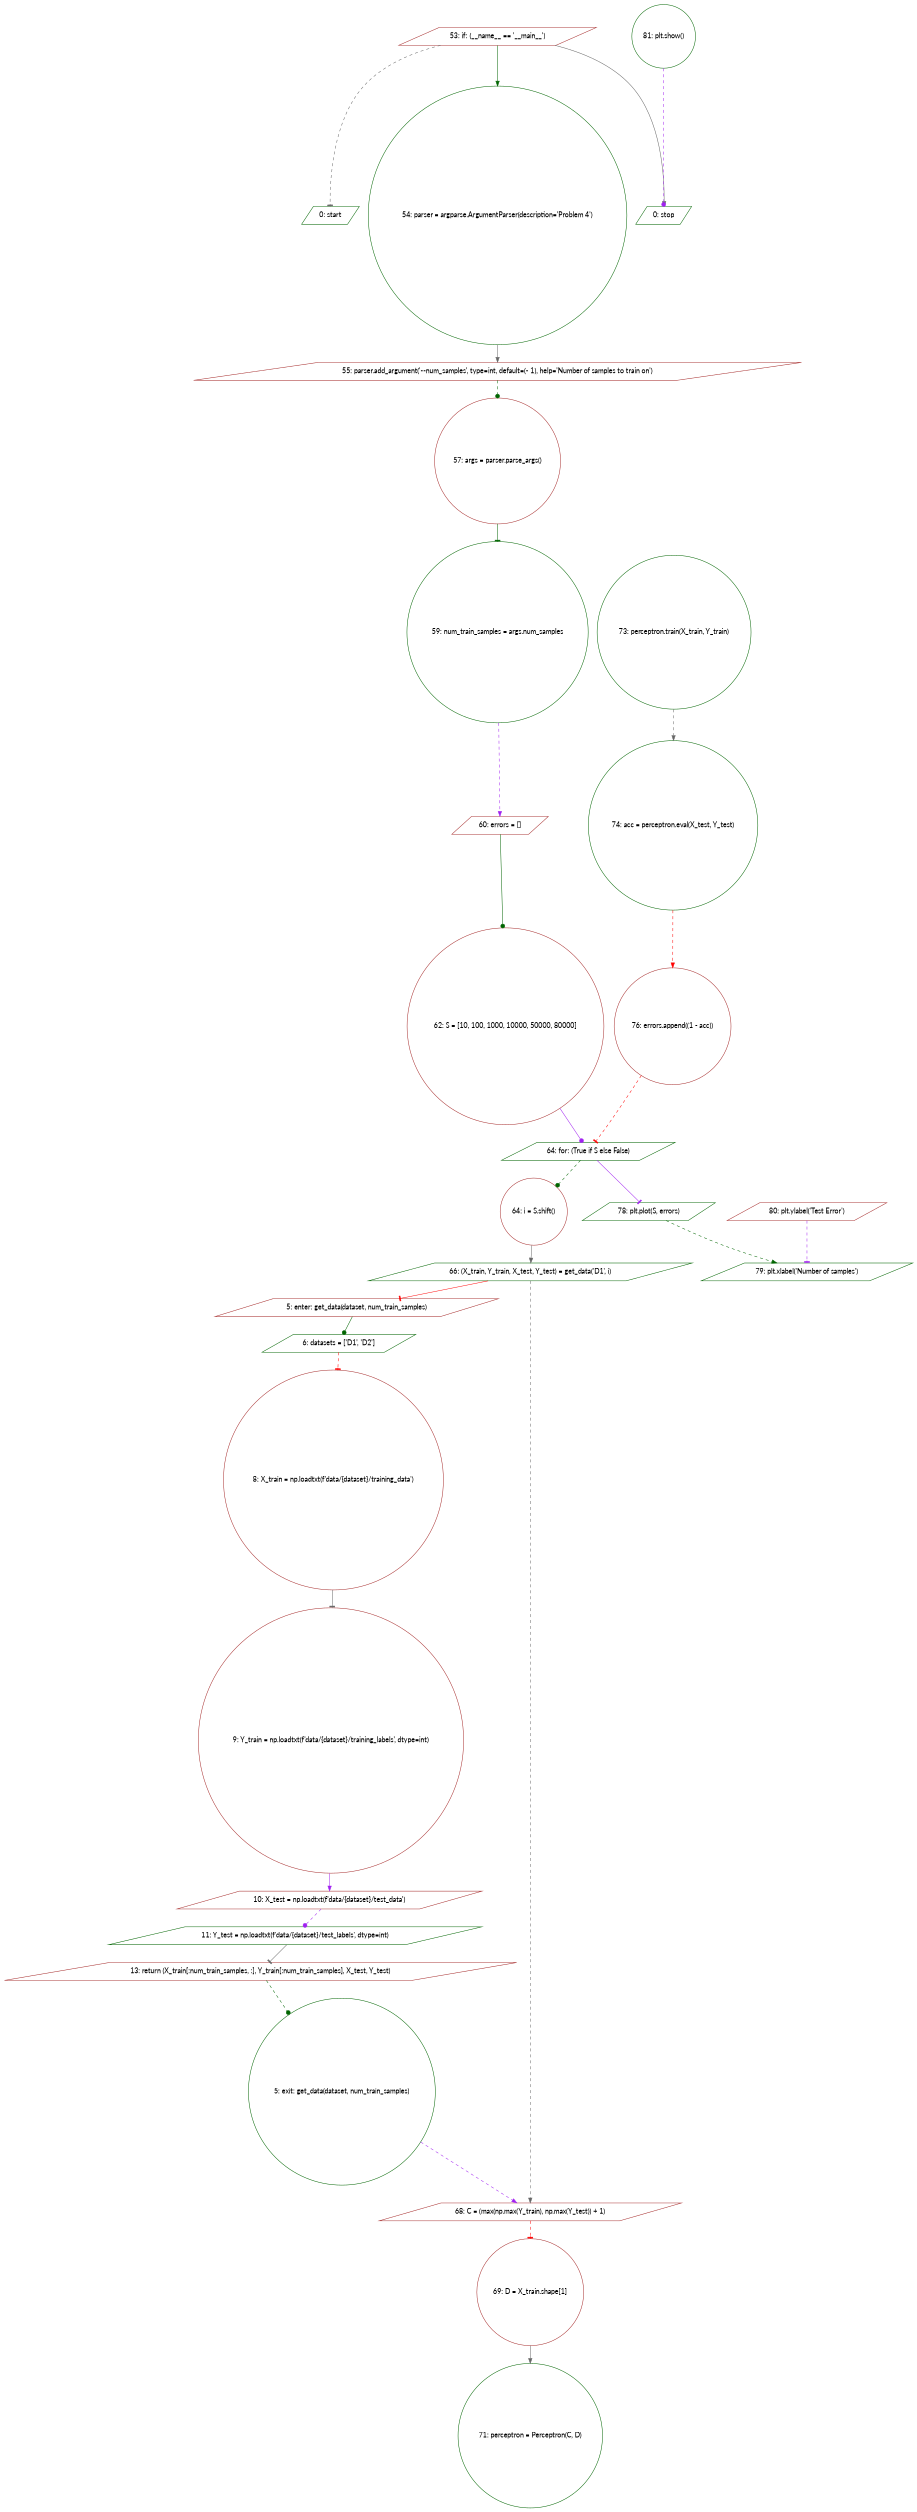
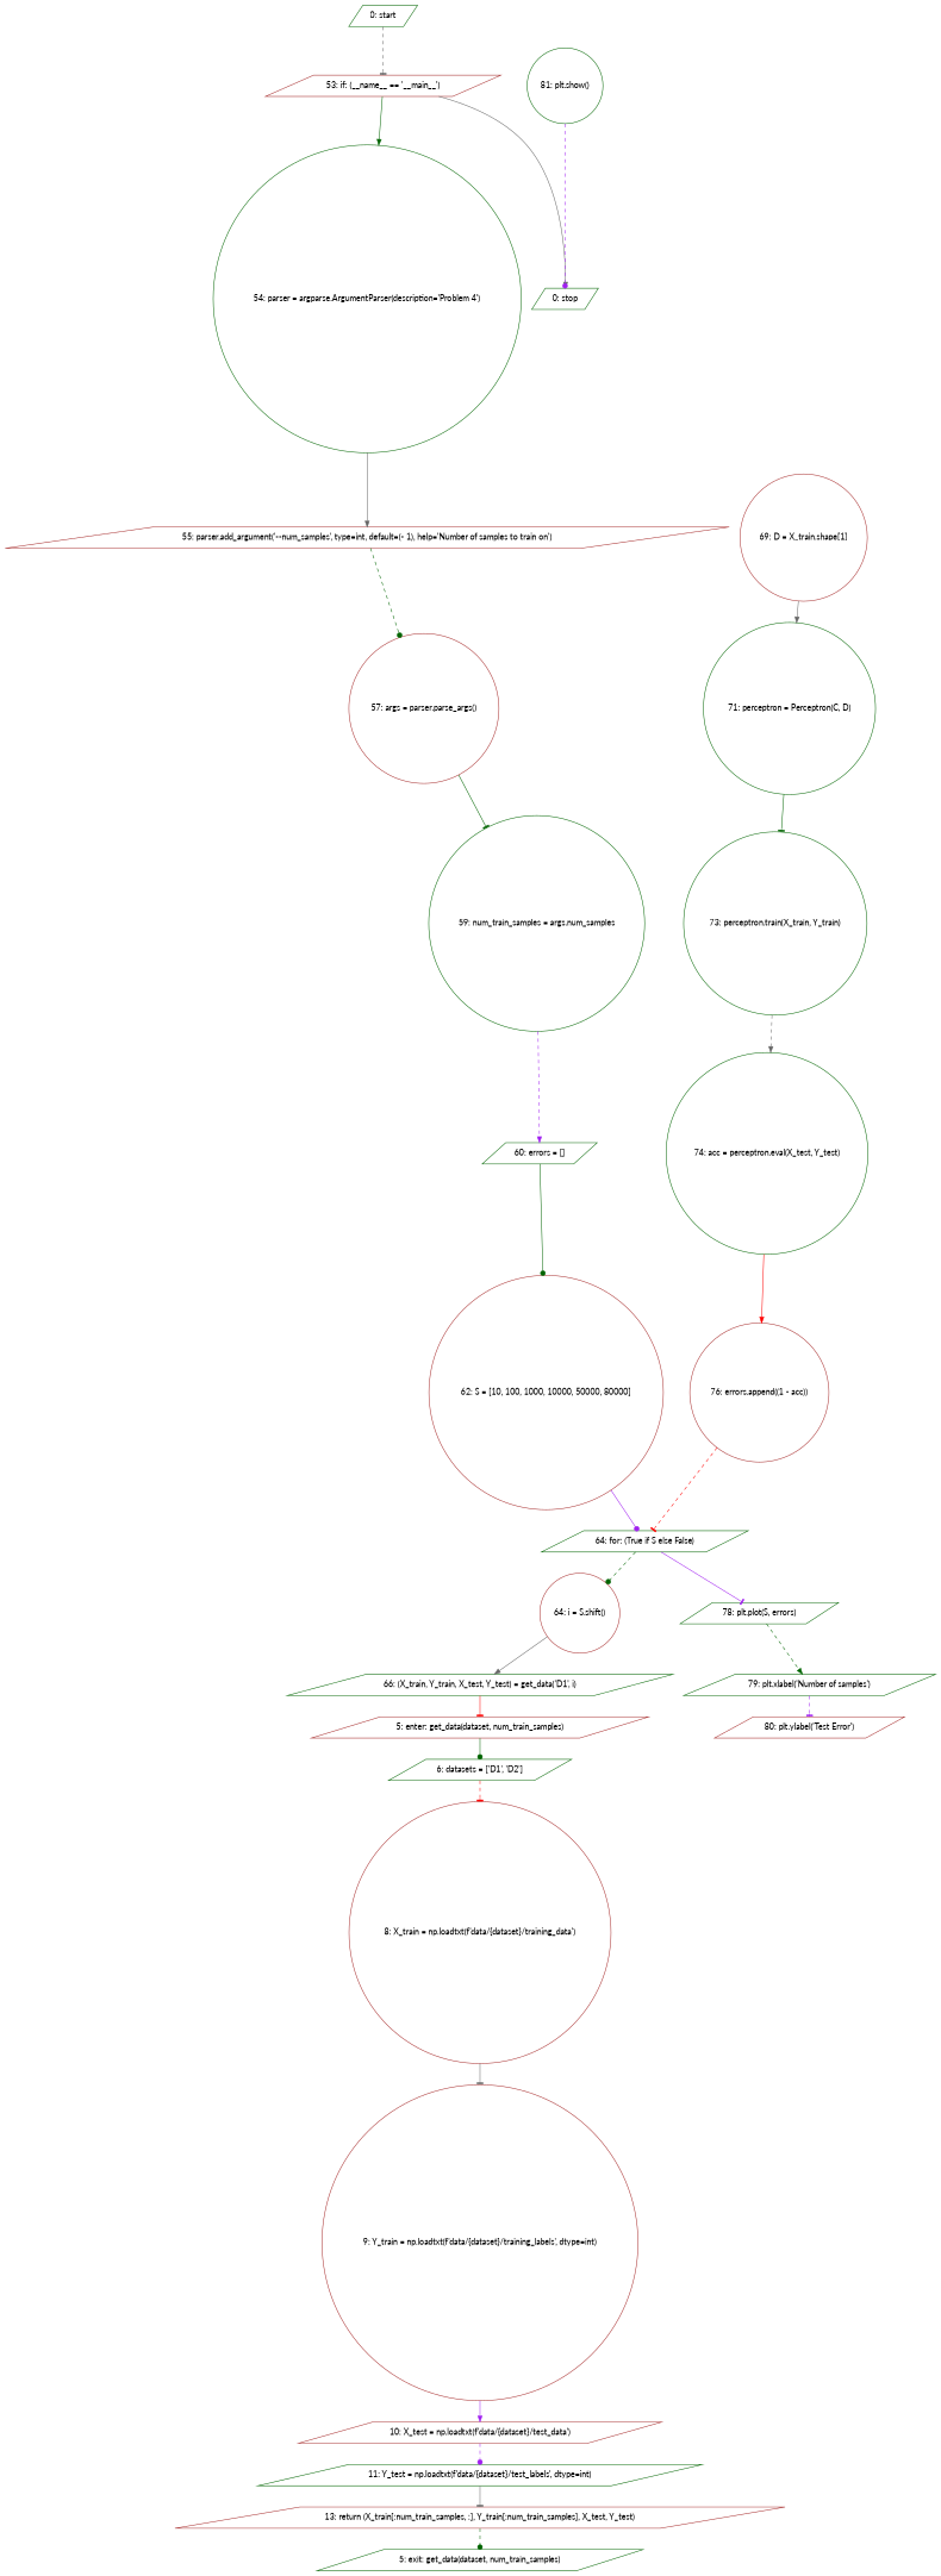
  strict digraph {
    fontname=Lato
    node [color=darkgreen fontname=Lato shape=parallelogram]
    edge [arrowhead=normal color=gray40 fontname=Lato style=dashed]
    n1 [label="0: start"]
    n2 [color=brown label="53: if: (__name__ == '__main__')"]
    n3 [label="54: parser = argparse.ArgumentParser(description='Problem 4')" shape=circle]
    n4 [label="0: stop"]
    n5 [color=brown label="55: parser.add_argument('--num_samples', type=int, default=(- 1), help='Number of samples to train on')"]
    n6 [color=brown label="57: args = parser.parse_args()" shape=circle]
    n7 [color=brown label="5: enter: get_data(dataset, num_train_samples)"]
    n8 [label="6: datasets = ['D1', 'D2']"]
    n9 [color=brown label="8: X_train = np.loadtxt(f'data/{dataset}/training_data')" shape=circle]
    n10 [color=brown label="9: Y_train = np.loadtxt(f'data/{dataset}/training_labels', dtype=int)" shape=circle]
    n11 [color=brown label="10: X_test = np.loadtxt(f'data/{dataset}/test_data')"]
    n12 [label="66: (X_train, Y_train, X_test, Y_test) = get_data('D1', i)"]
-   n13 [color=brown label="68: C = (max(np.max(Y_train), np.max(Y_test)) + 1)"]
    n14 [color=brown label="69: D = X_train.shape[1]" shape=circle]
    n15 [label="71: perceptron = Perceptron(C, D)" shape=circle]
    n16 [label="73: perceptron.train(X_train, Y_train)" shape=circle]
-   n17 [label="5: exit: get_data(dataset, num_train_samples)" shape=circle]
+   n17 [label="5: exit: get_data(dataset, num_train_samples)"]
    n18 [color=brown label="13: return (X_train[:num_train_samples, :], Y_train[:num_train_samples], X_test, Y_test)"]
    n19 [label="11: Y_test = np.loadtxt(f'data/{dataset}/test_labels', dtype=int)"]
    n20 [label="59: num_train_samples = args.num_samples" shape=circle]
-   n21 [color=brown label="60: errors = []"]
+   n21 [label="60: errors = []"]
    n22 [color=brown label="62: S = [10, 100, 1000, 10000, 50000, 80000]" shape=circle]
    n23 [label="64: for: (True if S else False)"]
    n24 [color=brown label="64: i = S.shift()" shape=circle]
    n25 [label="78: plt.plot(S, errors)"]
    n26 [label="79: plt.xlabel('Number of samples')"]
    n27 [color=brown label="80: plt.ylabel('Test Error')"]
    n28 [color=brown label="76: errors.append((1 - acc))" shape=circle]
    n29 [label="74: acc = perceptron.eval(X_test, Y_test)" shape=circle]
    n30 [label="81: plt.show()" shape=circle]
-   n2 -> n1 [arrowhead=tee]
+   n1 -> n2 [arrowhead=tee]
    n2 -> n3 [color=darkgreen style=solid]
    n2 -> n4 [style=solid]
    n3 -> n5 [style=solid]
    n5 -> n6 [arrowhead=dot color=darkgreen]
    n6 -> n20 [arrowhead=tee color=darkgreen style=solid]
    n7 -> n8 [arrowhead=dot color=darkgreen style=solid]
    n8 -> n9 [arrowhead=tee color=red]
    n9 -> n10 [arrowhead=tee style=solid]
    n10 -> n11 [color=purple style=solid]
    n11 -> n19 [arrowhead=dot color=purple]
    n12 -> n7 [arrowhead=tee color=red style=solid]
-   n12 -> n13 [weight=100]
-   n13 -> n14 [arrowhead=tee color=red]
    n14 -> n15 [style=solid]
+   n15 -> n16 [arrowhead=tee color=darkgreen style=solid]
    n16 -> n29
-   n17 -> n13 [color=purple]
    n18 -> n17 [arrowhead=dot color=darkgreen]
    n19 -> n18 [arrowhead=tee style=solid]
    n20 -> n21 [color=purple]
    n21 -> n22 [arrowhead=dot color=darkgreen style=solid]
    n22 -> n23 [arrowhead=dot color=purple style=solid]
    n23 -> n24 [arrowhead=dot color=darkgreen]
    n23 -> n25 [arrowhead=tee color=purple style=solid]
    n24 -> n12 [style=solid]
    n25 -> n26 [color=darkgreen]
-   n27 -> n26 [arrowhead=tee color=purple]
+   n26 -> n27 [arrowhead=tee color=purple]
    n28 -> n23 [arrowhead=tee color=red]
-   n29 -> n28 [color=red]
+   n29 -> n28 [color=red style=solid]
    n30 -> n4 [arrowhead=dot color=purple]
  }
